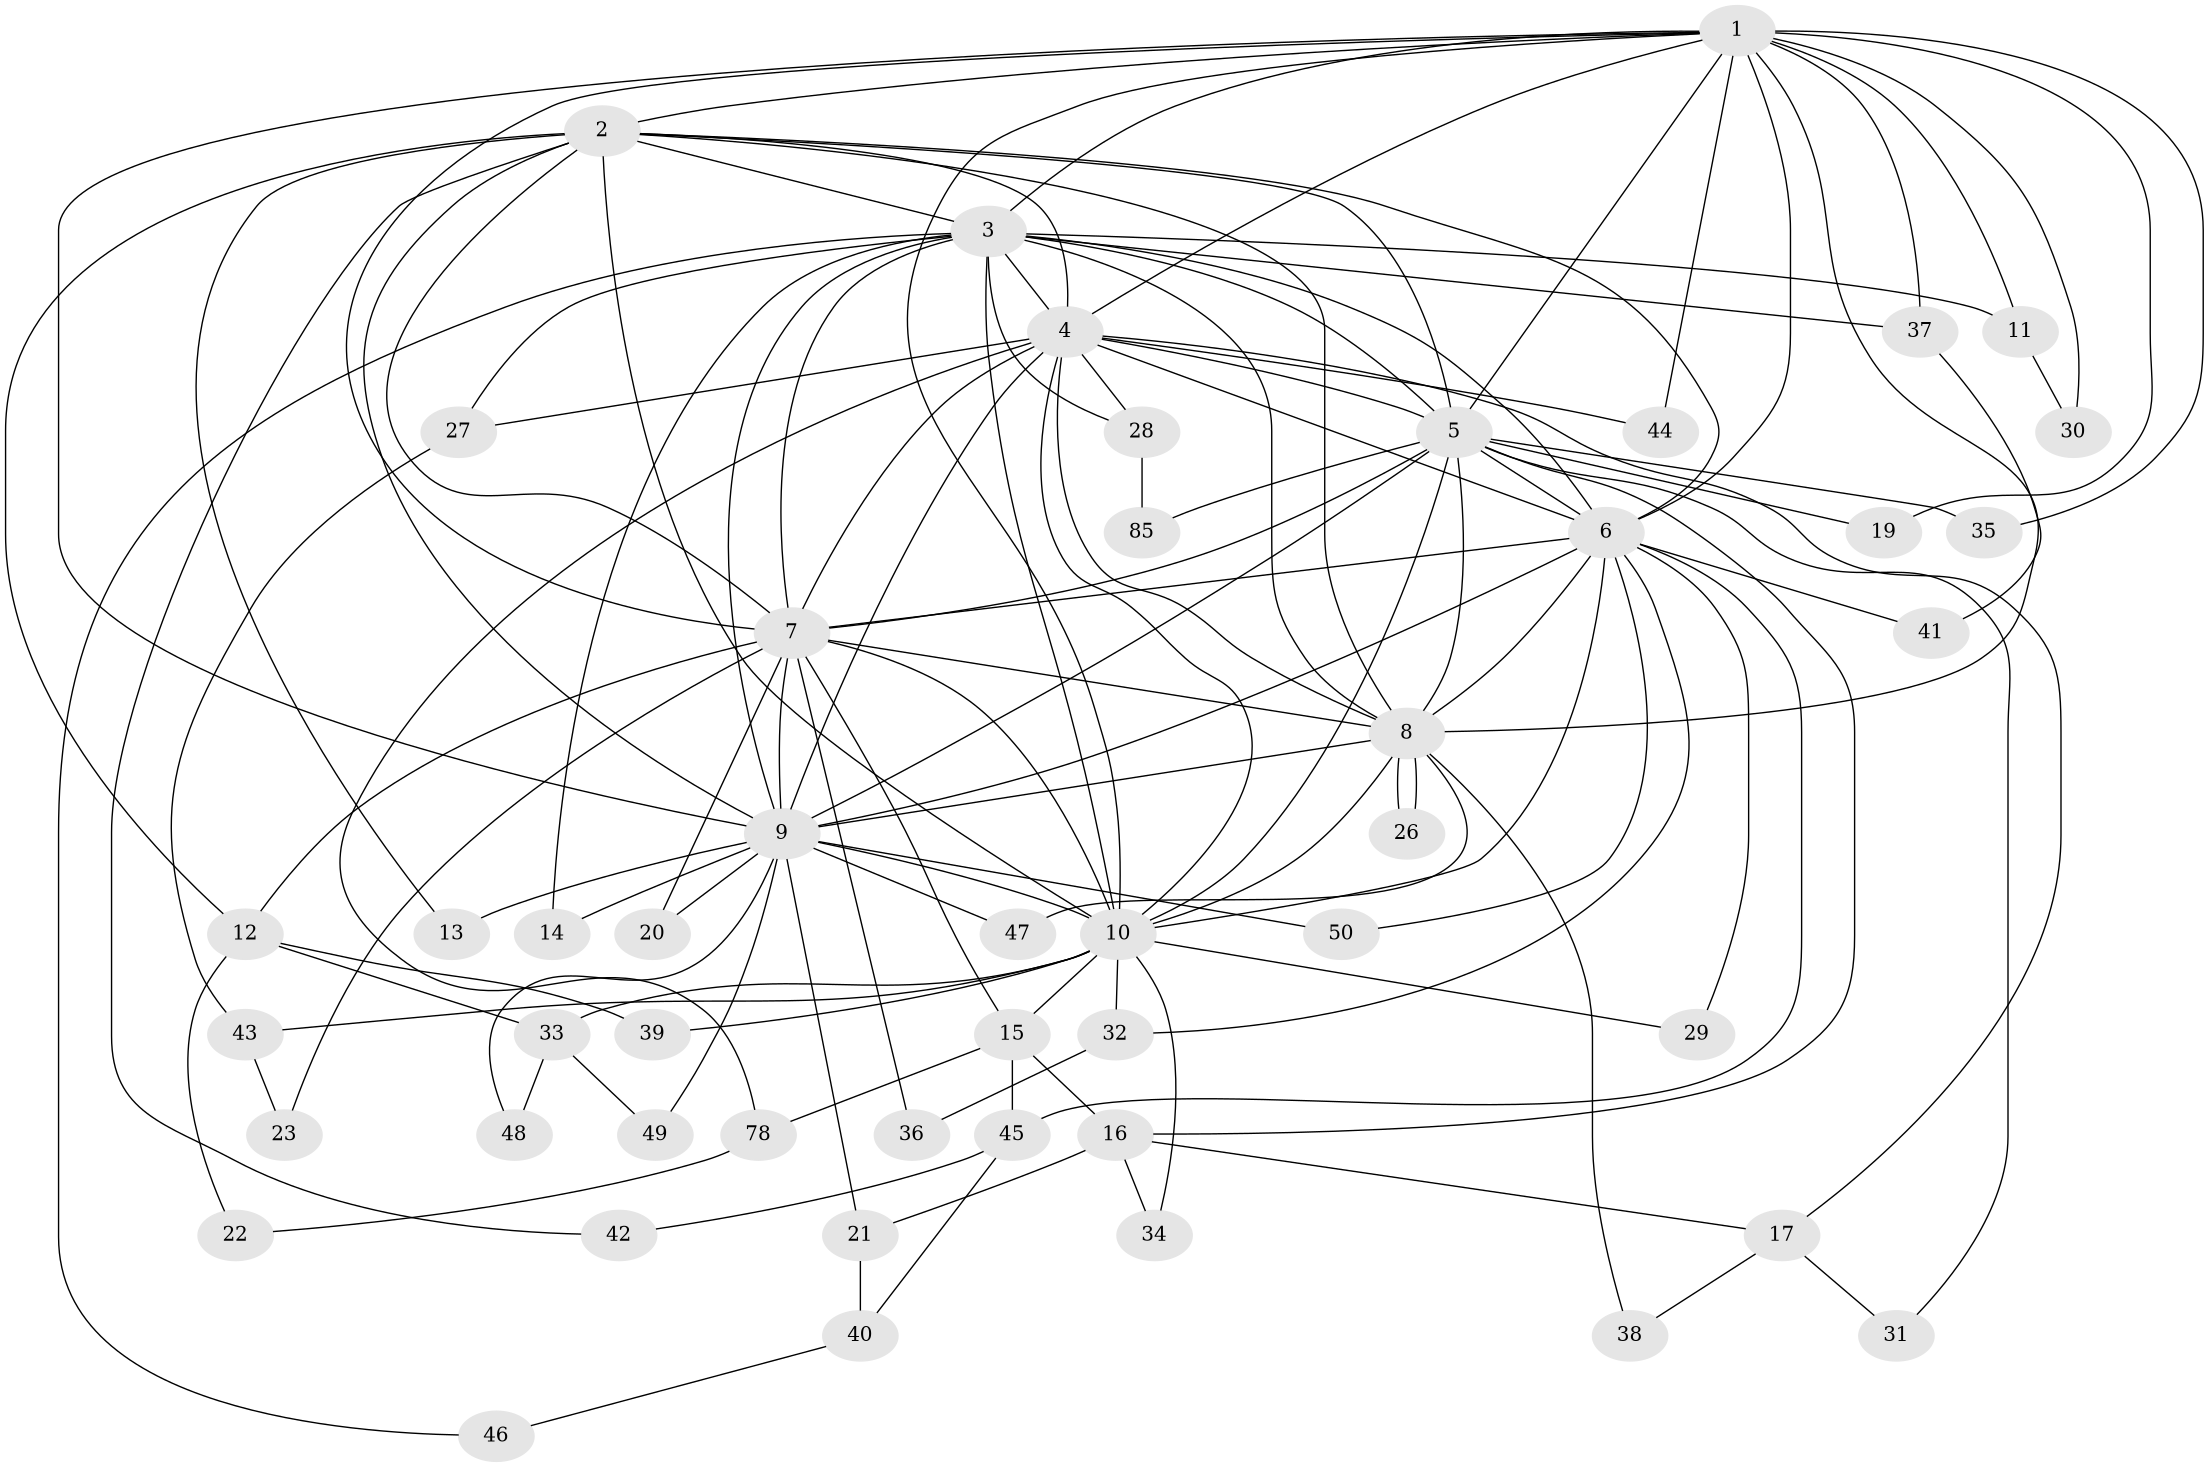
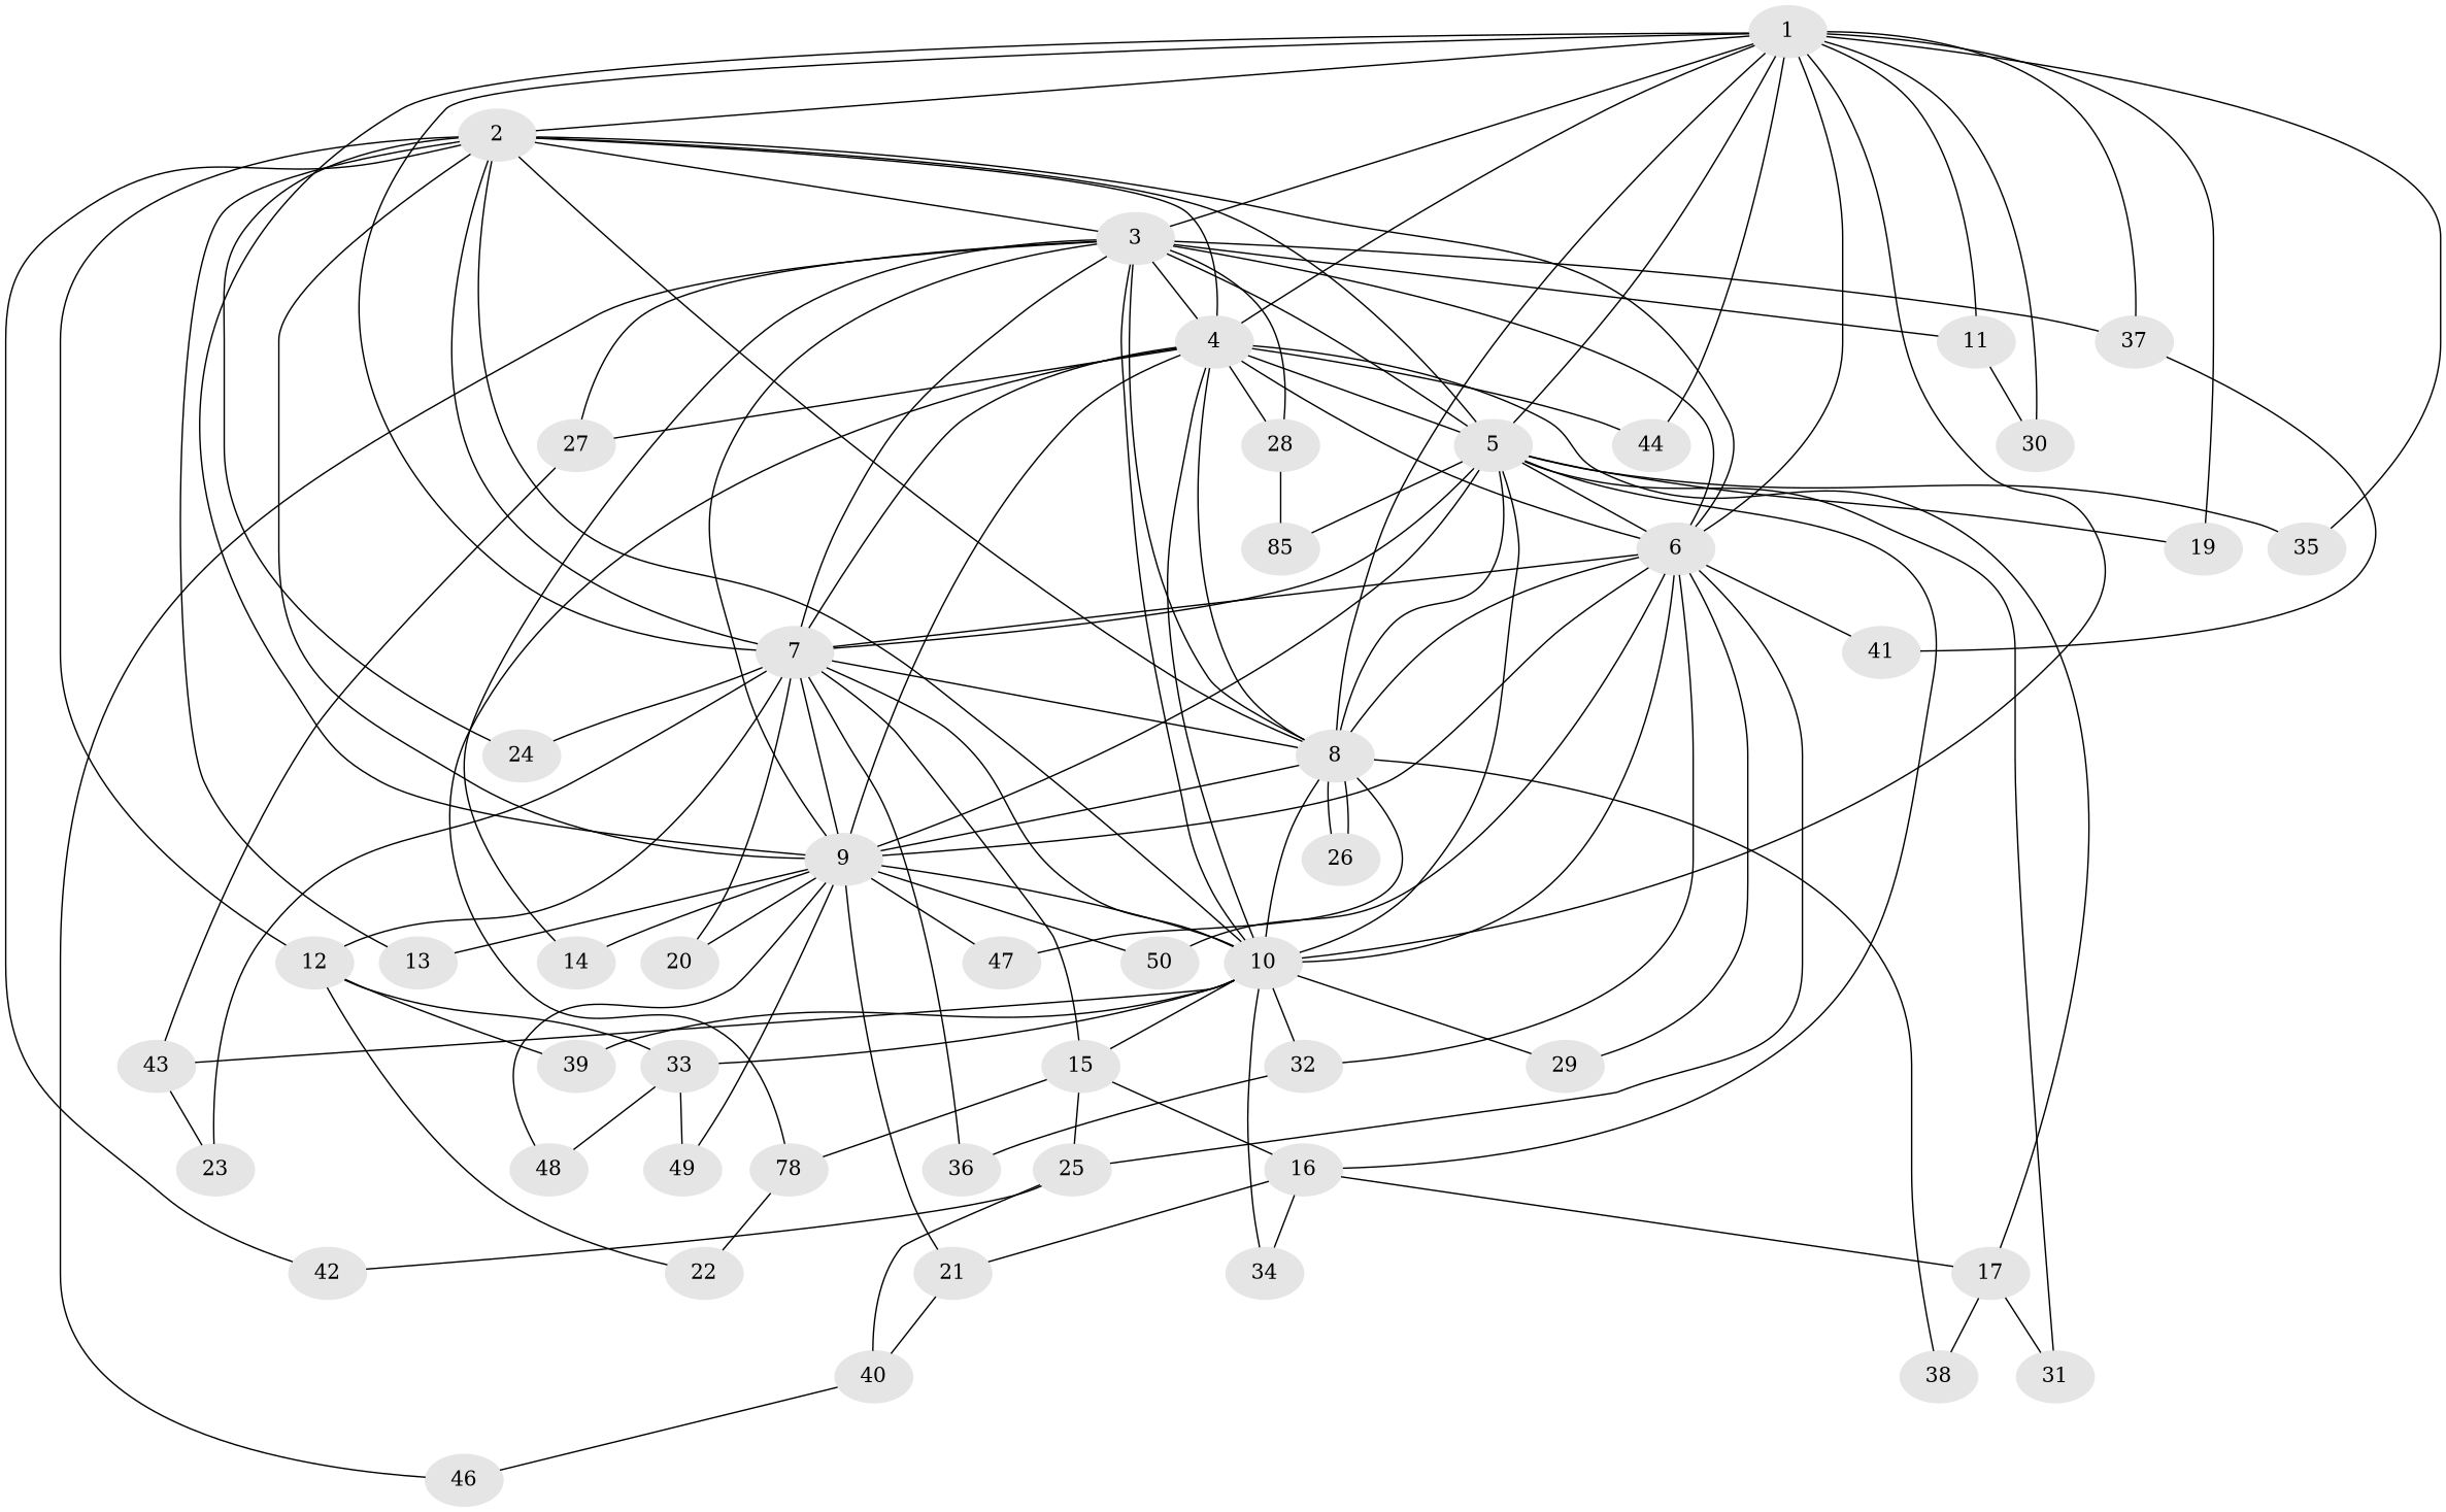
  graph {
    node [color=gray90 style=filled]
    1
    2
    3
    4
    5
    6
    7
    8
    9
    10
    11
    19
    30
    35
    37
    44
    12
    13
+   24
    42
    14
    27
    28
    46
    17
    n26 [label=78]
    16
    31
    n29 [label=85]
-   25 [label=45]
+   25
    29
    32
    41
    50
    15
    20
    23
    36
    26
    38
    47
    21
    48
    49
    33
    34
    39
    43
    22
    40
    1 -- 2
    1 -- 3
    1 -- 4
    1 -- 5
    1 -- 6
    1 -- 7
    1 -- 8
    1 -- 9
    1 -- 10
    1 -- 11
    1 -- 19
    1 -- 30
    1 -- 35
    1 -- 37
    1 -- 44
    2 -- 3
    2 -- 4
    2 -- 5
    2 -- 6
    2 -- 7
    2 -- 8
    2 -- 9
    2 -- 10
    2 -- 12
    2 -- 13
+   2 -- 24
    2 -- 42
    3 -- 4
    3 -- 5
    3 -- 6
    3 -- 7
    3 -- 8
    3 -- 9
    3 -- 10
    3 -- 11
    3 -- 37
    3 -- 14
    3 -- 27
    3 -- 28
    3 -- 46
    4 -- 5
    4 -- 6
    4 -- 7
    4 -- 8
    4 -- 9
    4 -- 10
    4 -- 44
    4 -- 27
    4 -- 28
    4 -- 17
    4 -- n26
    5 -- 6
    5 -- 7
    5 -- 8
    5 -- 9
    5 -- 10
    5 -- 19
    5 -- 35
    5 -- 16
    5 -- 31
    5 -- n29
    6 -- 7
    6 -- 8
    6 -- 9
    6 -- 10
    6 -- 25
    6 -- 29
    6 -- 32
    6 -- 41
    6 -- 50
    7 -- 8
    7 -- 9
    7 -- 10
    7 -- 12
+   7 -- 24
    7 -- 15
    7 -- 20
    7 -- 23
    7 -- 36
    8 -- 9
    8 -- 10
    8 -- 26
    8 -- 26
    8 -- 38
    8 -- 47
    9 -- 10
    9 -- 13
    9 -- 14
    9 -- 50
    9 -- 20
    9 -- 47
    9 -- 21
    9 -- 48
    9 -- 49
    10 -- 29
    10 -- 32
    10 -- 15
    10 -- 33
    10 -- 34
    10 -- 39
    10 -- 43
    11 -- 30
    37 -- 41
    12 -- 33
    12 -- 39
    12 -- 22
    27 -- 43
    28 -- n29
    17 -- 31
    17 -- 38
    n26 -- 22
    16 -- 17
    16 -- 21
    16 -- 34
    25 -- 42
    25 -- 40
    32 -- 36
    15 -- n26
    15 -- 16
    15 -- 25
    21 -- 40
    33 -- 48
    33 -- 49
    43 -- 23
    40 -- 46
  }
